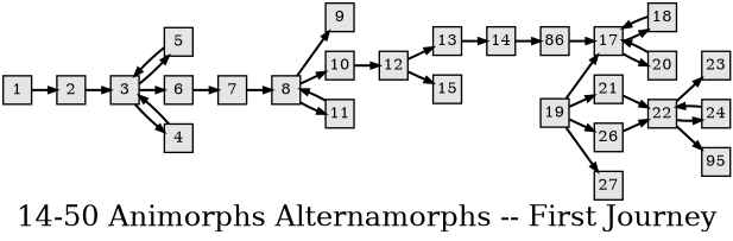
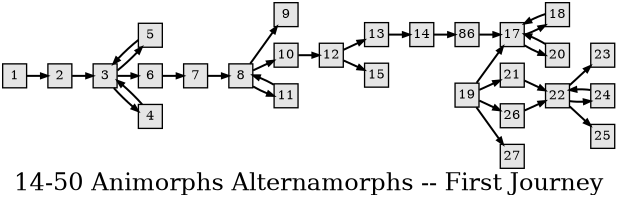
  digraph {
    fontsize=36
    label="14-50 Animorphs Alternamorphs -- First Journey"
    nodesep=0.35
    ordering=out
    rankdir=LR
    ranksep=0.45
    node [fillcolor=grey90 fixedsize=true fontsize=20 labelfloat=true margin="0,0" penwidth=2 regular=true shape=rect style=filled]
    edge [fontsize=12 labelfloat=true penwidth=3]
    1
    2
    3
    5
    6
    4
    7
    8
    9
    10
    11
    12
    13
    15
    14
    n16 [label=86]
    17
    18
    20
    19
    21
    26
    27
    22
    23
    24
-   25 [label=95]
+   25
    1 -> 2
    2 -> 3
    3 -> 5
    3 -> 6
    3 -> 4
    5 -> 3
    6 -> 7
    4 -> 3
    7 -> 8
    8 -> 9
    8 -> 10
    8 -> 11
    10 -> 12
    11 -> 8
    12 -> 13
    12 -> 15
    13 -> 14
    14 -> n16
    n16 -> 17
    17 -> 18
    17 -> 20
    18 -> 17
    20 -> 17
    19 -> 17
    19 -> 21
    19 -> 26
    19 -> 27
    21 -> 22
    26 -> 22
    22 -> 23
    22 -> 24
    22 -> 25
    24 -> 22
  }
